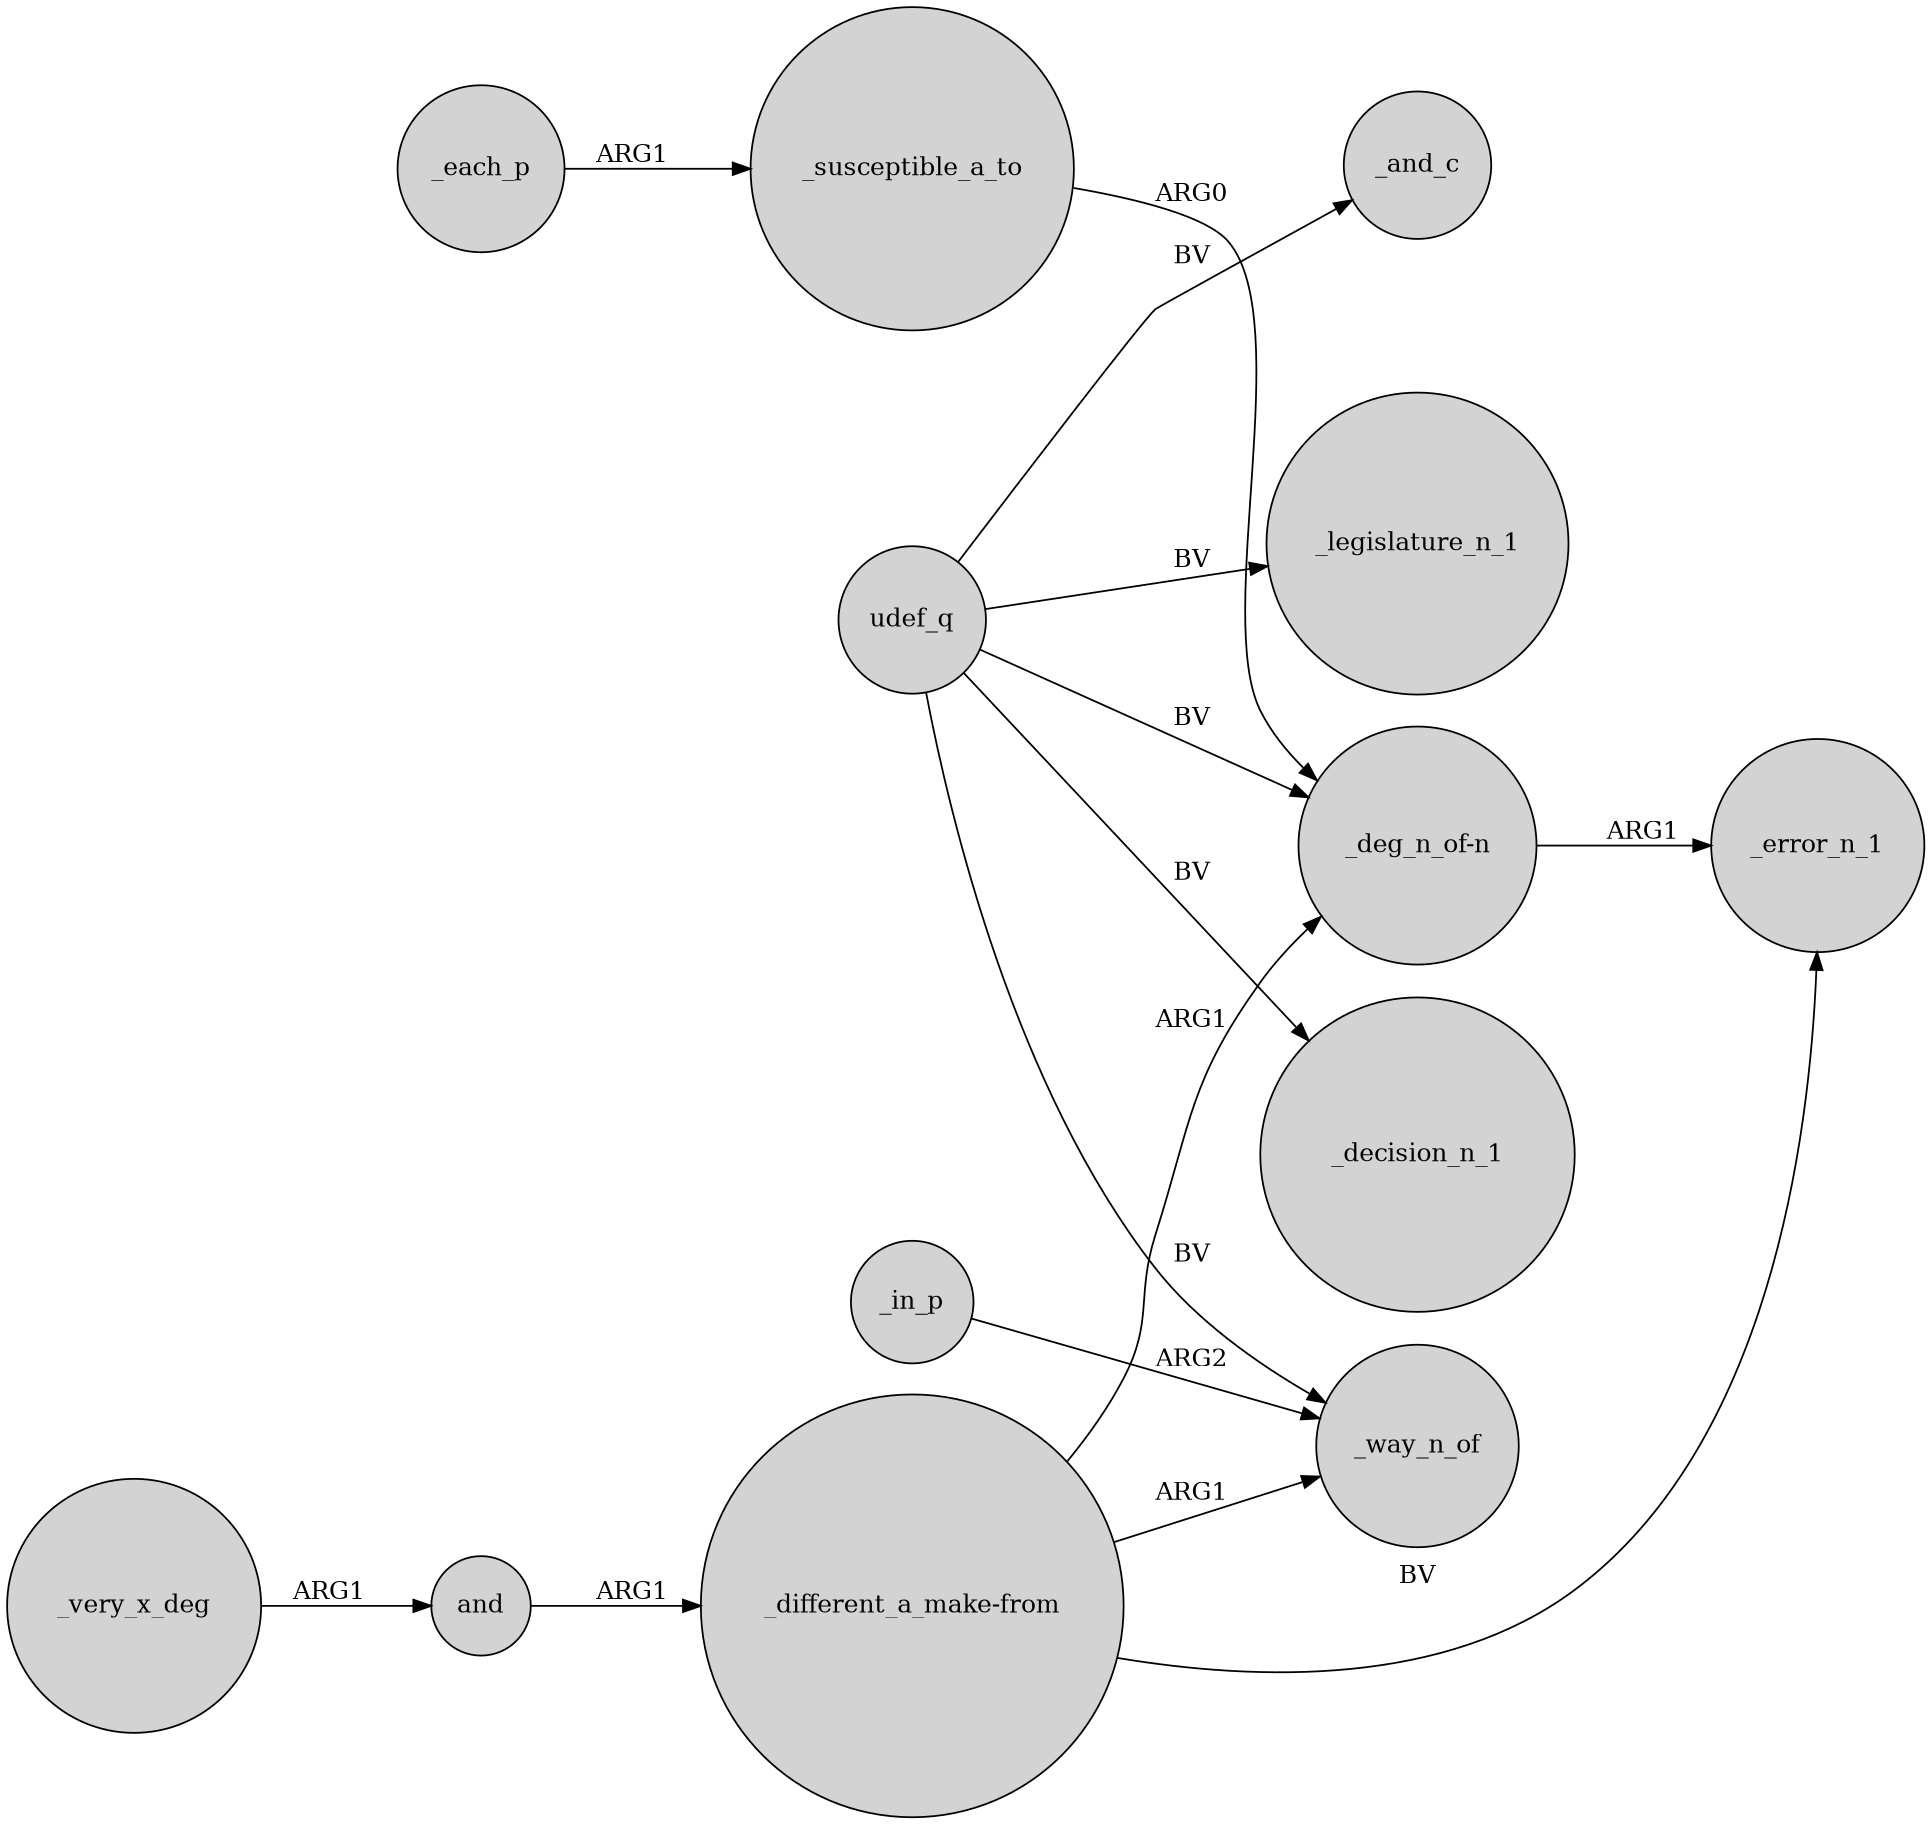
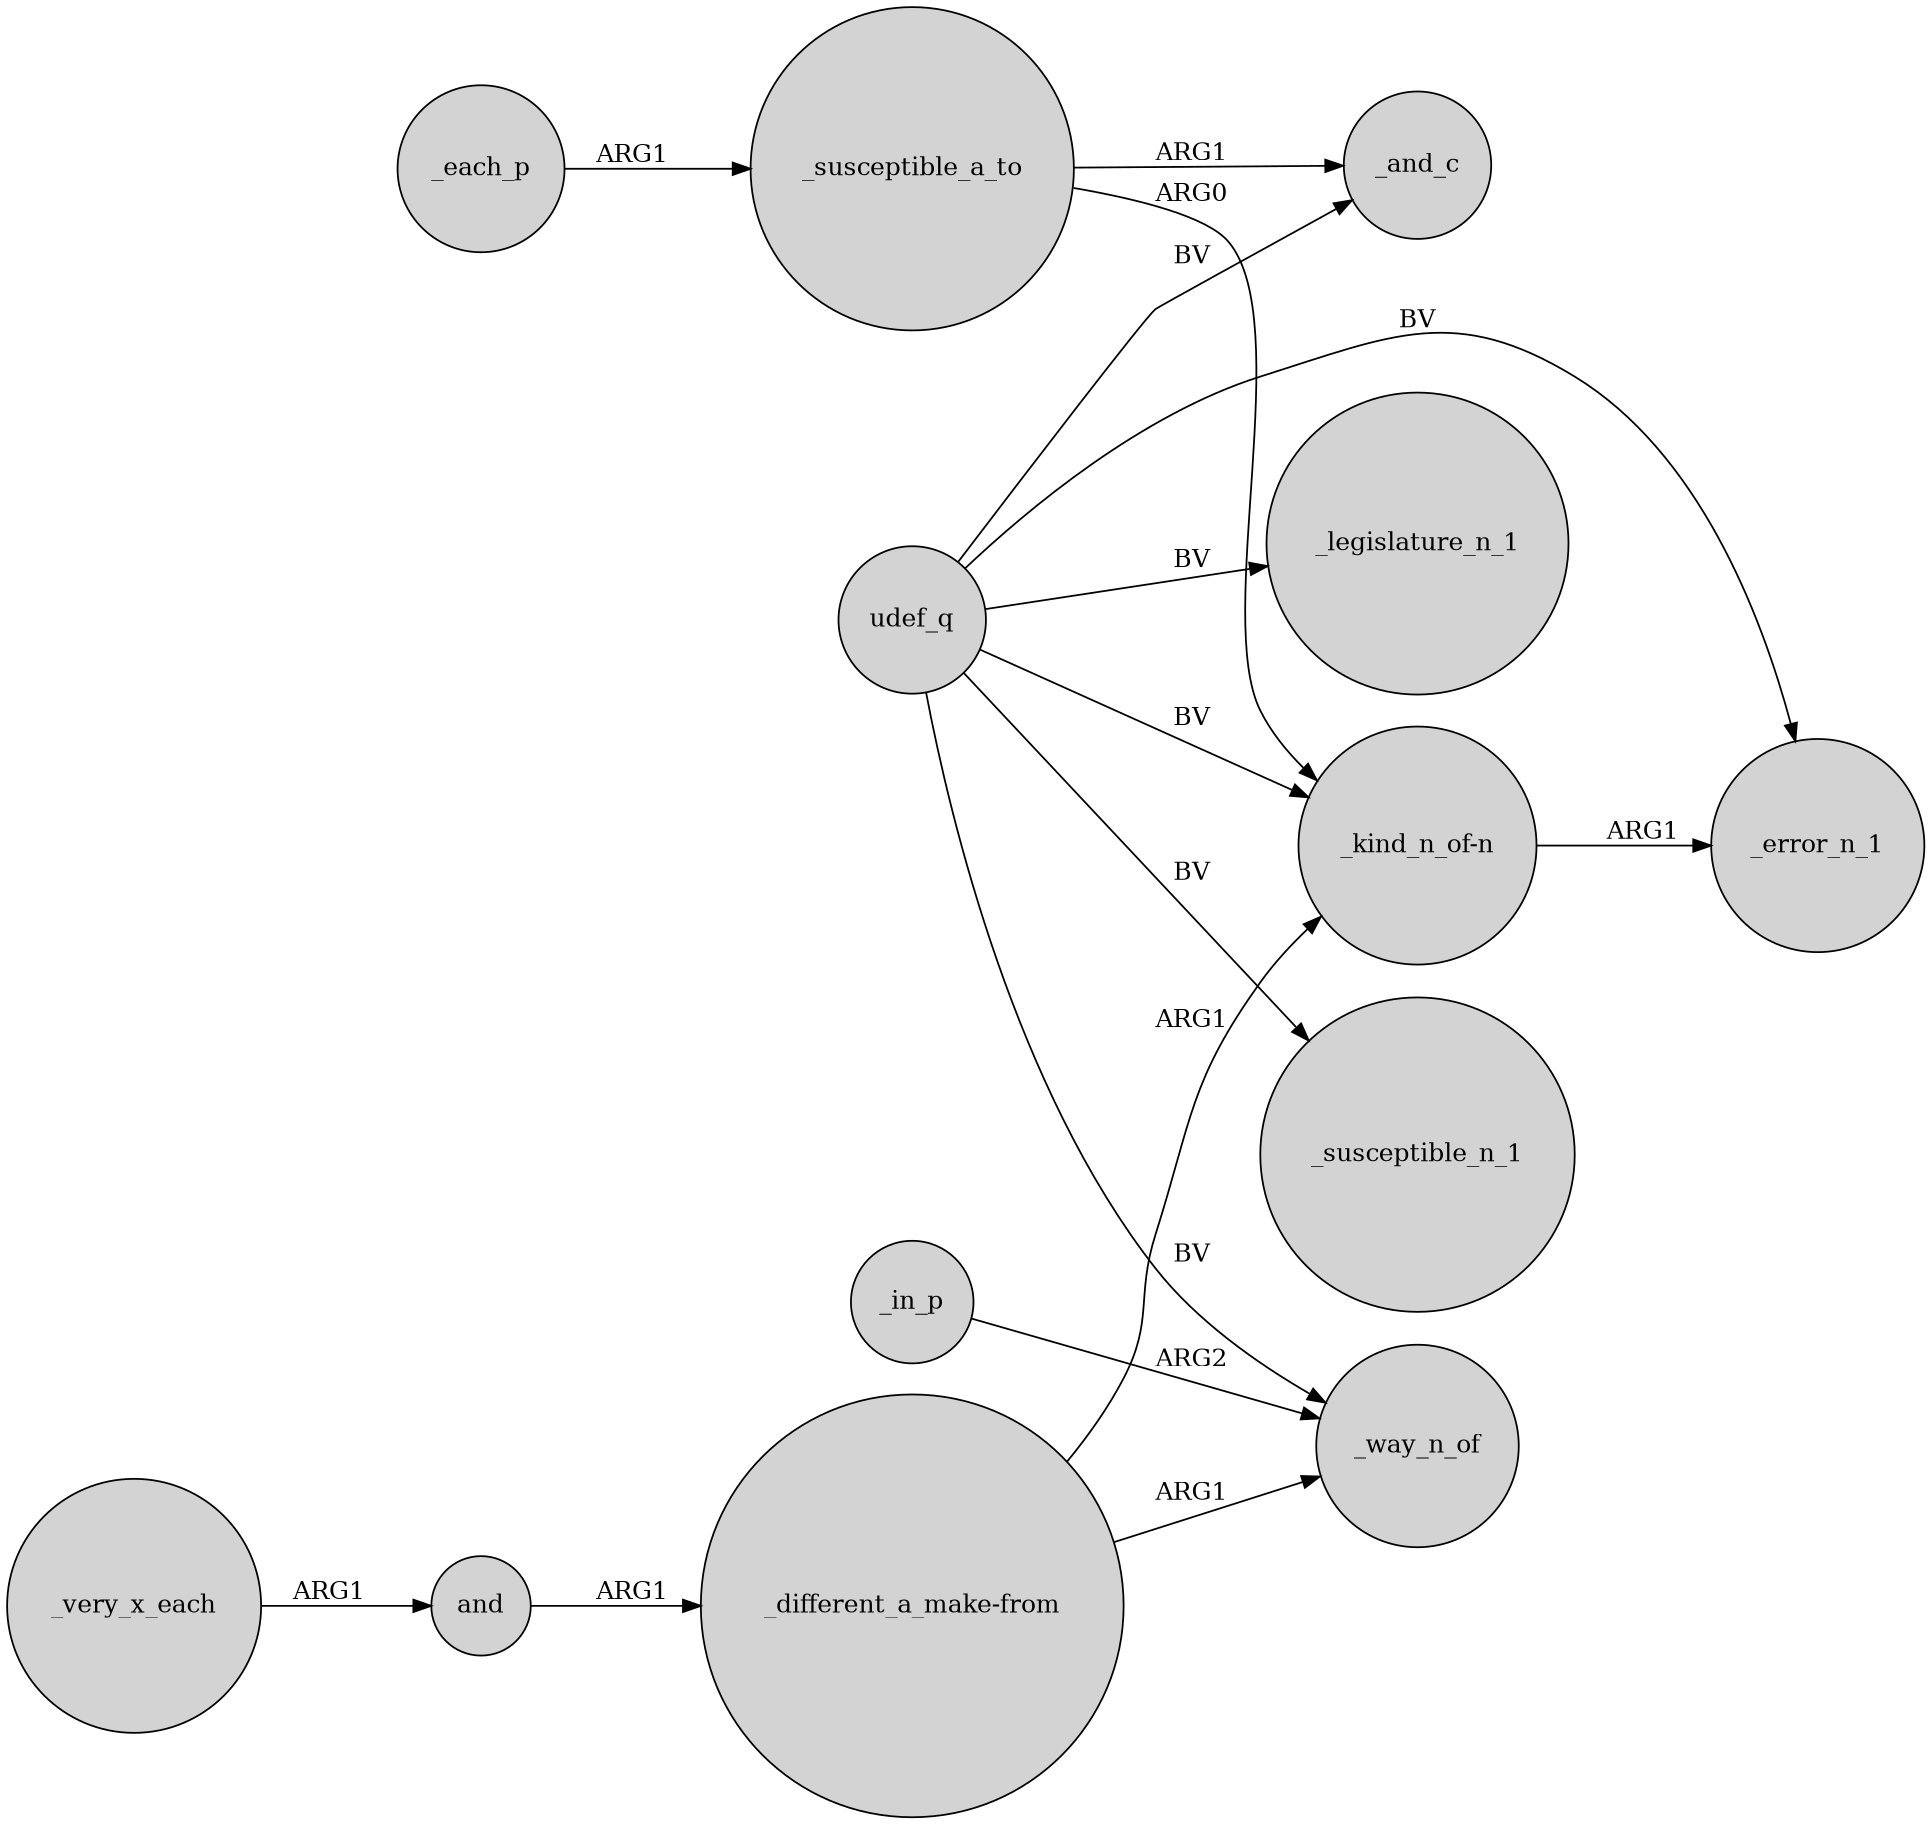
  digraph {
    rankdir=LR
    node [shape=circle style=filled]
    udef_q
    _and_c
-   _decision_n_1
+   _decision_n_1 [label=_susceptible_n_1]
    _error_n_1
-   "_kind_n_of-n" [label="_deg_n_of-n"]
+   "_kind_n_of-n"
    _way_n_of
    _legislature_n_1
    _susceptible_a_to
    _in_p
    n10 [label="_different_a_make-from"]
    n11 [label=and]
    _each_p
-   _very_x_deg
+   _very_x_deg [label=_very_x_each]
    udef_q -> _and_c [label=BV]
    udef_q -> _decision_n_1 [label=BV]
-   n10 -> _error_n_1 [label=BV]
+   udef_q -> _error_n_1 [label=BV]
    udef_q -> "_kind_n_of-n" [label=BV]
    udef_q -> _way_n_of [label=BV]
    udef_q -> _legislature_n_1 [label=BV]
    "_kind_n_of-n" -> _error_n_1 [label=ARG1]
+   _susceptible_a_to -> _and_c [label=ARG1]
    _susceptible_a_to -> "_kind_n_of-n" [label=ARG0]
    _in_p -> _way_n_of [label=ARG2]
    n10 -> "_kind_n_of-n" [label=ARG1]
    n10 -> _way_n_of [label=ARG1]
    n11 -> n10 [label=ARG1]
    _each_p -> _susceptible_a_to [label=ARG1]
    _very_x_deg -> n11 [label=ARG1]
  }
